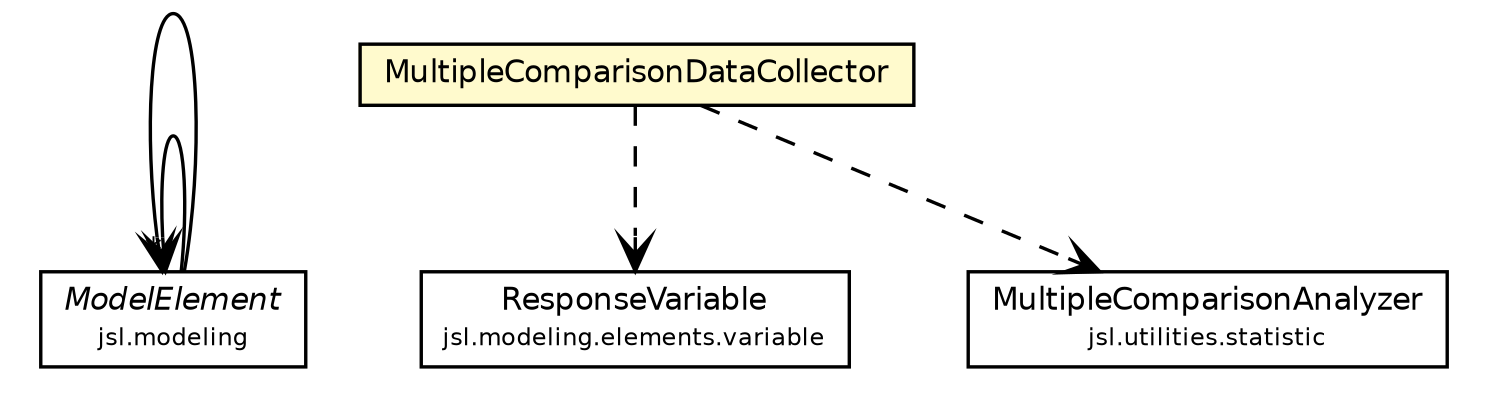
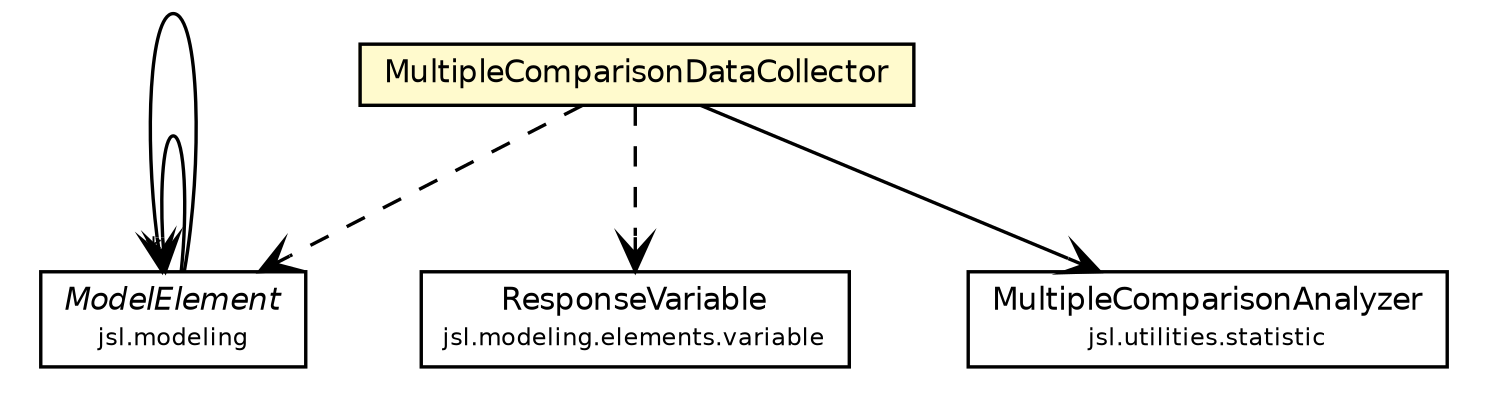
  digraph {
    nodesep=0.25
    ranksep=0.5
    node [fontcolor=black fontname=Helvetica fontsize=9.0 shape=plaintext]
    edge [arrowhead=open color=black fontcolor=black fontname=Helvetica fontsize=10.0 headport=p labelfontname=Helvetica labelfontsize=10 tailport=p style=dashed]
    n1 [label=<<table title="jsl.modeling.ModelElement" border="0" cellborder="1" cellspacing="0" cellpadding="2" port="p" href="../../modeling/ModelElement.html"> 		<tr><td><table border="0" cellspacing="0" cellpadding="1"> <tr><td align="center" balign="center"><font face="Helvetica-Oblique"> ModelElement </font></td></tr> <tr><td align="center" balign="center"><font point-size="7.0"> jsl.modeling </font></td></tr> 		</table></td></tr> 		</table>>]
    n2 [label=<<table title="jsl.modeling.elements.variable.ResponseVariable" border="0" cellborder="1" cellspacing="0" cellpadding="2" port="p" href="../../modeling/elements/variable/ResponseVariable.html"> 		<tr><td><table border="0" cellspacing="0" cellpadding="1"> <tr><td align="center" balign="center"> ResponseVariable </td></tr> <tr><td align="center" balign="center"><font point-size="7.0"> jsl.modeling.elements.variable </font></td></tr> 		</table></td></tr> 		</table>>]
    n3 [label=<<table title="jsl.observers.variable.MultipleComparisonDataCollector" border="0" cellborder="1" cellspacing="0" cellpadding="2" port="p" bgcolor="lemonChiffon" href="./MultipleComparisonDataCollector.html"> 		<tr><td><table border="0" cellspacing="0" cellpadding="1"> <tr><td align="center" balign="center"> MultipleComparisonDataCollector </td></tr> 		</table></td></tr> 		</table>>]
    n4 [label=<<table title="jsl.utilities.statistic.MultipleComparisonAnalyzer" border="0" cellborder="1" cellspacing="0" cellpadding="2" port="p" href="../../utilities/statistic/MultipleComparisonAnalyzer.html"> 		<tr><td><table border="0" cellspacing="0" cellpadding="1"> <tr><td align="center" balign="center"> MultipleComparisonAnalyzer </td></tr> <tr><td align="center" balign="center"><font point-size="7.0"> jsl.utilities.statistic </font></td></tr> 		</table></td></tr> 		</table>>]
    n1 -> n1 [headlabel="*" style=""]
    n1 -> n1 [style=""]
+   n3 -> n1
    n3 -> n2
-   n3 -> n4
+   n3 -> n4 [style=solid]
  }
